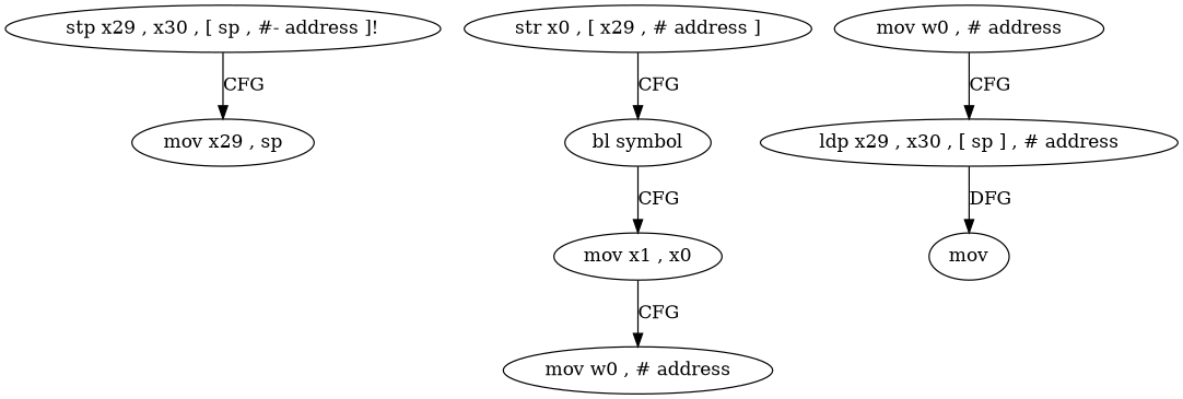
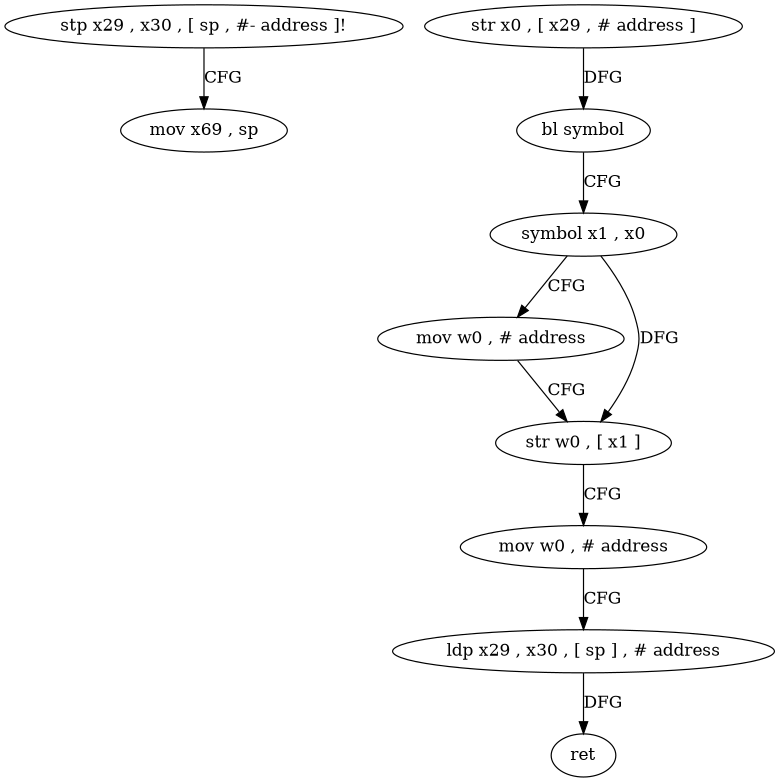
  digraph {
    n1 [label="stp x29 , x30 , [ sp , #- address ]!"]
-   n2 [label="mov x29 , sp"]
+   n2 [label="mov x69 , sp"]
    n3 [label="str x0 , [ x29 , # address ]"]
    n4 [label="bl symbol"]
-   n5 [label="mov x1 , x0"]
+   n5 [label="symbol x1 , x0"]
    n6 [label="mov w0 , # address"]
+   n7 [label="str w0 , [ x1 ]"]
    n8 [label="mov w0 , # address"]
    n9 [label="ldp x29 , x30 , [ sp ] , # address"]
-   n10 [label=mov]
+   n10 [label=ret]
    n1 -> n2 [label=CFG]
-   n3 -> n4 [label=CFG]
+   n3 -> n4 [label=DFG]
    n4 -> n5 [label=CFG]
    n5 -> n6 [label=CFG]
+   n5 -> n7 [label=DFG]
+   n6 -> n7 [label=CFG]
+   n7 -> n8 [label=CFG]
    n8 -> n9 [label=CFG]
    n9 -> n10 [label=DFG]
  }
